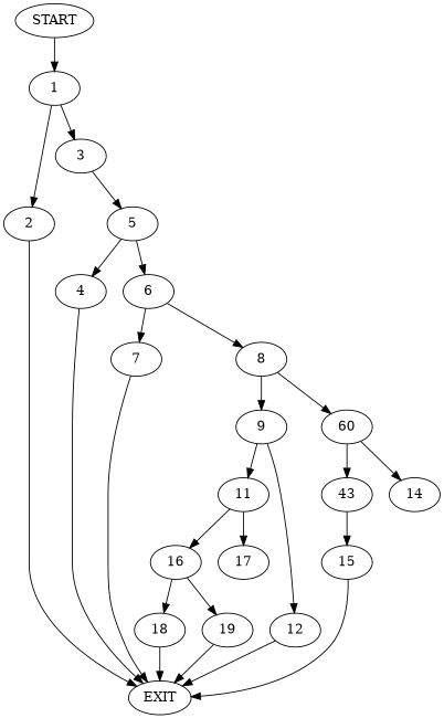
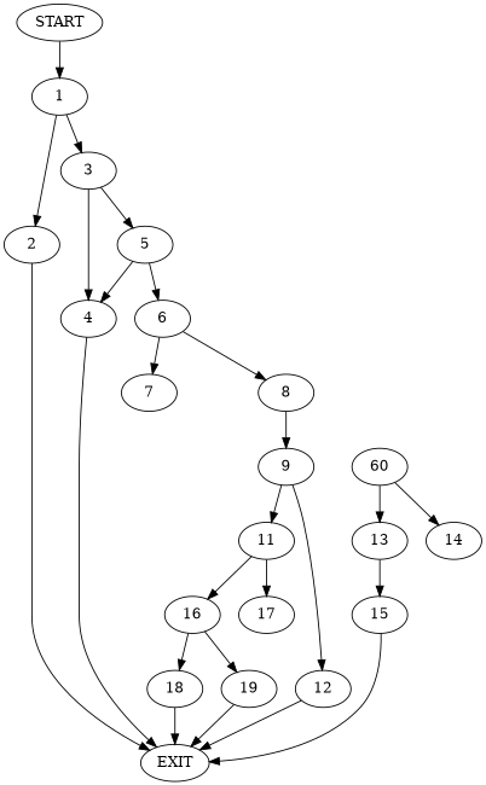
  digraph {
    n1 [label=START]
    1
    2
    3
    n5 [label=EXIT]
    4
    5
    6
    7
    8
    9
    n12 [label=60]
    11
    12
-   13 [label=43]
+   13
    14
    16
    17
    15
    18
    19
    n1 -> 1
    1 -> 2
    1 -> 3
    2 -> n5
+   3 -> 4
    3 -> 5
    4 -> n5
    5 -> 4
    5 -> 6
    6 -> 7
    6 -> 8
-   7 -> n5
    8 -> 9
-   8 -> n12
    9 -> 11
    9 -> 12
    n12 -> 13
    n12 -> 14
    11 -> 16
    11 -> 17
    12 -> n5
    13 -> 15
    16 -> 18
    16 -> 19
    15 -> n5
    18 -> n5
    19 -> n5
  }
